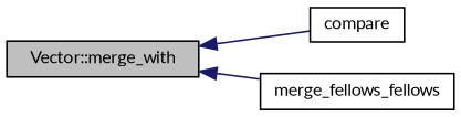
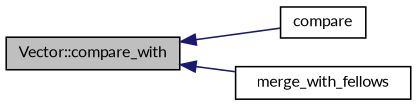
  digraph {
    fontname=Lato
    rankdir=LR
    node [color=black fillcolor=white fontname=Lato fontsize=10 shape=record style=filled]
    edge [color=midnightblue dir=back fontname=Lato fontsize=10 labelfontname=Helvetica labelfontsize=10 style=solid]
-   n1 [fillcolor=grey75 fontcolor=black height=0.2 label="Vector::merge_with" width=0.4]
+   n1 [fillcolor=grey75 fontcolor=black height=0.2 label="Vector::compare_with" width=0.4]
    n2 [height=0.2 label=compare width=0.4]
-   n3 [height=0.2 label=merge_fellows_fellows width=0.4]
+   n3 [height=0.2 label=merge_with_fellows width=0.4]
    n1 -> n2
    n1 -> n3
  }
